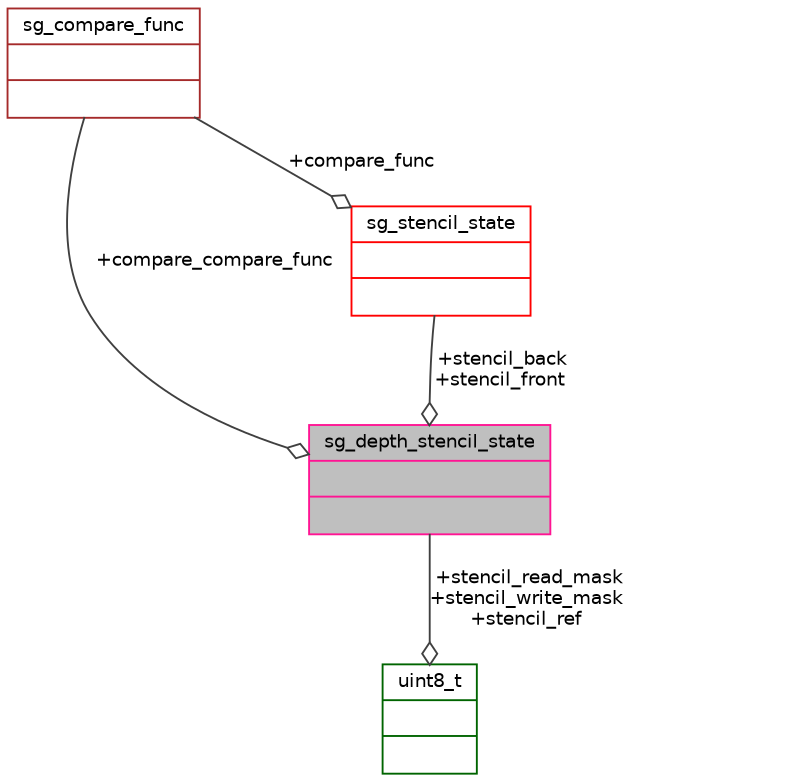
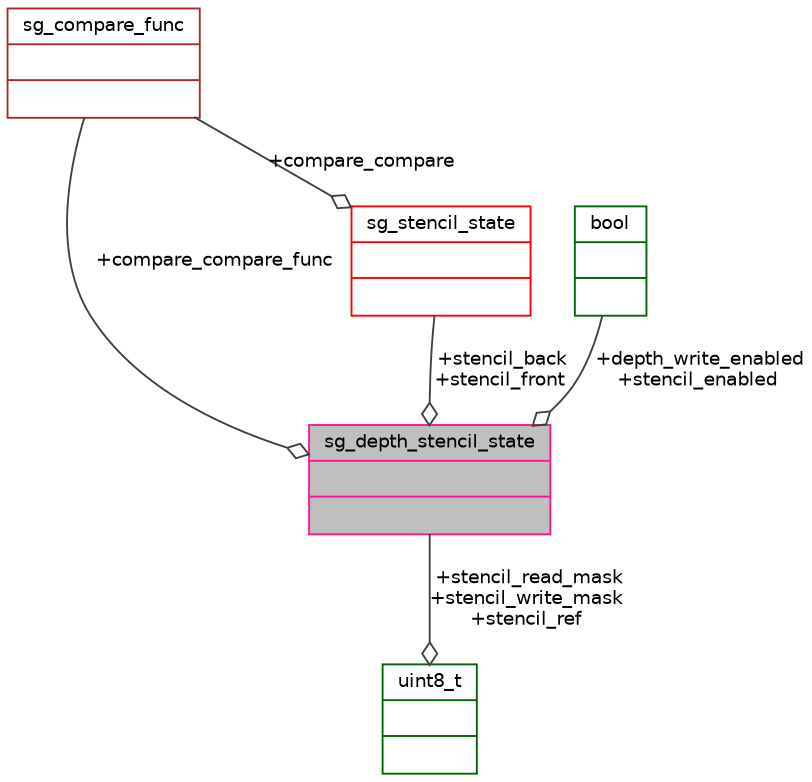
  digraph {
    node [color=darkgreen fontname=Helvetica fontsize=10 shape=record]
    edge [arrowhead=odiamond color=grey25 fontname=Helvetica fontsize=10 labelfontname=Helvetica labelfontsize=10 style=solid]
    n1 [color=deeppink fillcolor=grey75 fontcolor=black height=0.2 label="{sg_depth_stencil_state\n||}" style=filled width=0.4]
    n2 [height=0.2 label="{uint8_t\n||}" width=0.4]
    n3 [color=red height=0.2 label="{sg_stencil_state\n||}" width=0.4]
    n4 [color=brown height=0.2 label="{sg_compare_func\n||}" width=0.4]
+   n5 [height=0.2 label="{bool\n||}" width=0.4]
    n1 -> n2 [label=" +stencil_read_mask\n+stencil_write_mask\n+stencil_ref"]
    n3 -> n1 [label=" +stencil_back\n+stencil_front"]
    n4 -> n1 [label=" +compare_compare_func"]
-   n4 -> n3 [label=" +compare_func"]
+   n4 -> n3 [label=" +compare_compare"]
+   n5 -> n1 [label=" +depth_write_enabled\n+stencil_enabled"]
  }
